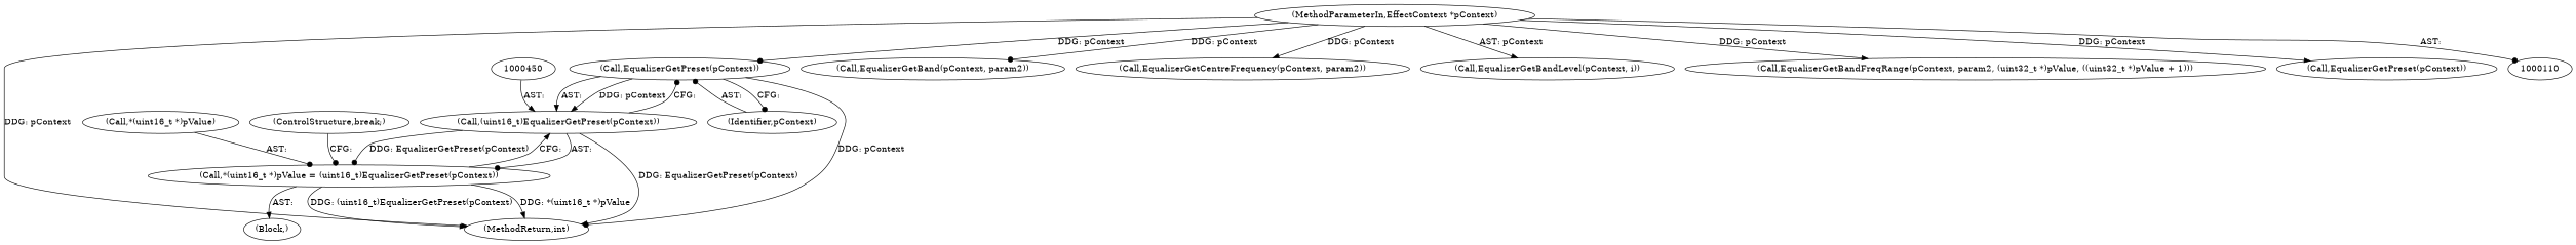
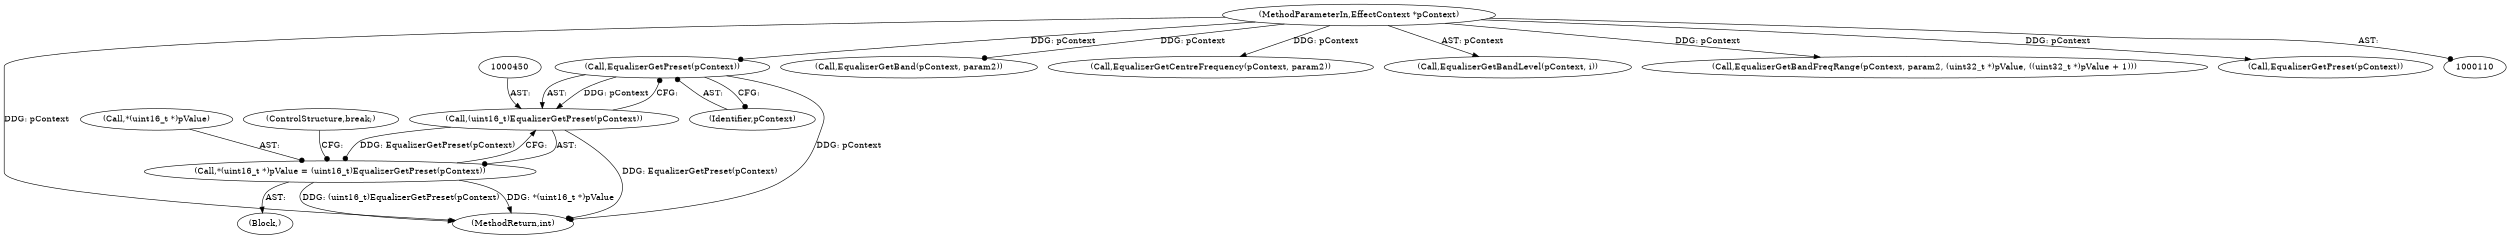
  digraph {
    edge [arrowhead=normal]
    n1 [label="(Call,EqualizerGetPreset(pContext))"]
    n2 [label="(Call,(uint16_t)EqualizerGetPreset(pContext))"]
    n3 [label="(Identifier,pContext)"]
    n4 [label="(MethodReturn,int)"]
    n5 [label="(Call,*(uint16_t *)pValue = (uint16_t)EqualizerGetPreset(pContext))"]
    n6 [label="(MethodParameterIn,EffectContext *pContext)"]
    n7 [label="(Call,EqualizerGetBand(pContext, param2))"]
    n8 [label="(Call,EqualizerGetCentreFrequency(pContext, param2))"]
    n9 [label="(Call,EqualizerGetBandLevel(pContext, i))"]
    n10 [label="(Call,EqualizerGetBandFreqRange(pContext, param2, (uint32_t *)pValue, ((uint32_t *)pValue + 1)))"]
    n11 [label="(Call,EqualizerGetPreset(pContext))"]
    1000110
    n13 [label="(Block,)"]
    n14 [label="(Call,*(uint16_t *)pValue)"]
    n15 [label="(ControlStructure,break;)"]
    1000450
    n1 -> n2 [label="AST: "]
    n1 -> n2 [label="DDG: pContext"]
    n1 -> n3 [arrowhead=dot label="CFG: "]
    n1 -> n4 [arrowhead=dot label="DDG: pContext"]
    n2 -> n1 [arrowhead=dot label="CFG: "]
-   n2 -> n4 [label="DDG: EqualizerGetPreset(pContext)"]
+   n2 -> n4 [arrowhead=dot label="DDG: EqualizerGetPreset(pContext)"]
    n2 -> n5 [arrowhead=dot label="AST: "]
    n2 -> n5 [arrowhead=dot label="DDG: EqualizerGetPreset(pContext)"]
    n3 -> n1 [arrowhead=dot label="AST: "]
    n5 -> n2 [label="CFG: "]
    n5 -> n4 [label="DDG: (uint16_t)EqualizerGetPreset(pContext)"]
    n5 -> n4 [label="DDG: *(uint16_t *)pValue"]
    n5 -> n13 [label="AST: "]
    n6 -> n1 [arrowhead=dot label="DDG: pContext"]
    n6 -> n4 [label="DDG: pContext"]
    n6 -> n7 [arrowhead=dot label="DDG: pContext"]
    n6 -> n8 [label="DDG: pContext"]
    n6 -> n9 [label="AST: pContext"]
    n6 -> n10 [label="DDG: pContext"]
    n6 -> n11 [label="DDG: pContext"]
    n6 -> 1000110 [arrowhead=dot label="AST: "]
    n14 -> n5 [arrowhead=dot label="AST: "]
    n15 -> n5 [arrowhead=dot label="CFG: "]
    1000450 -> n2 [label="AST: "]
  }
